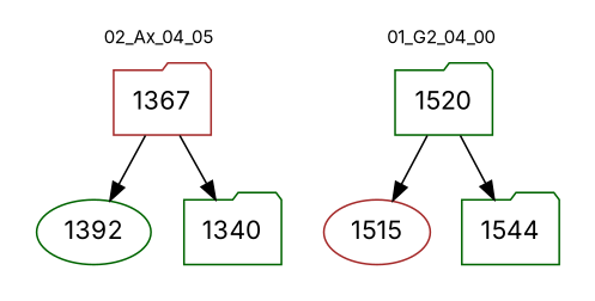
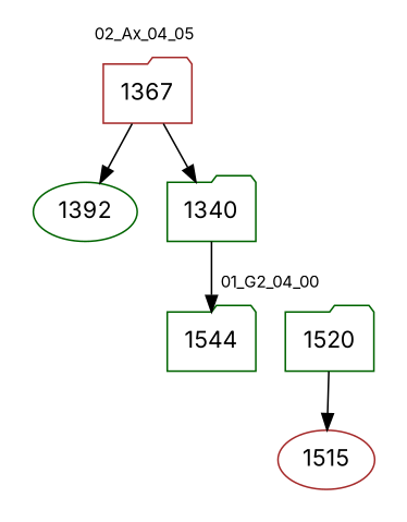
  digraph {
    fontname=Inter
    node [color=darkgreen fontname=Inter shape=folder]
    edge [color=black fontname=Inter]
    n1 [color=brown label=1367]
    n2 [label=1392 shape=ellipse]
    n3 [label=1340]
    n4 [label=1520]
    n5 [color=brown label=1515 shape=ellipse]
    n6 [label=1544]
    subgraph cluster_1 {
      color=white
      fontsize=10
      label="02_Ax_04_05"
      n1
      n2
      n3
    }
    subgraph cluster_2 {
      color=white
      fontsize=10
      label="01_G2_04_00"
      n4
      n5
      n6
    }
    n1 -> n2
    n1 -> n3
    n4 -> n5
-   n4 -> n6
+   n3 -> n6
  }
